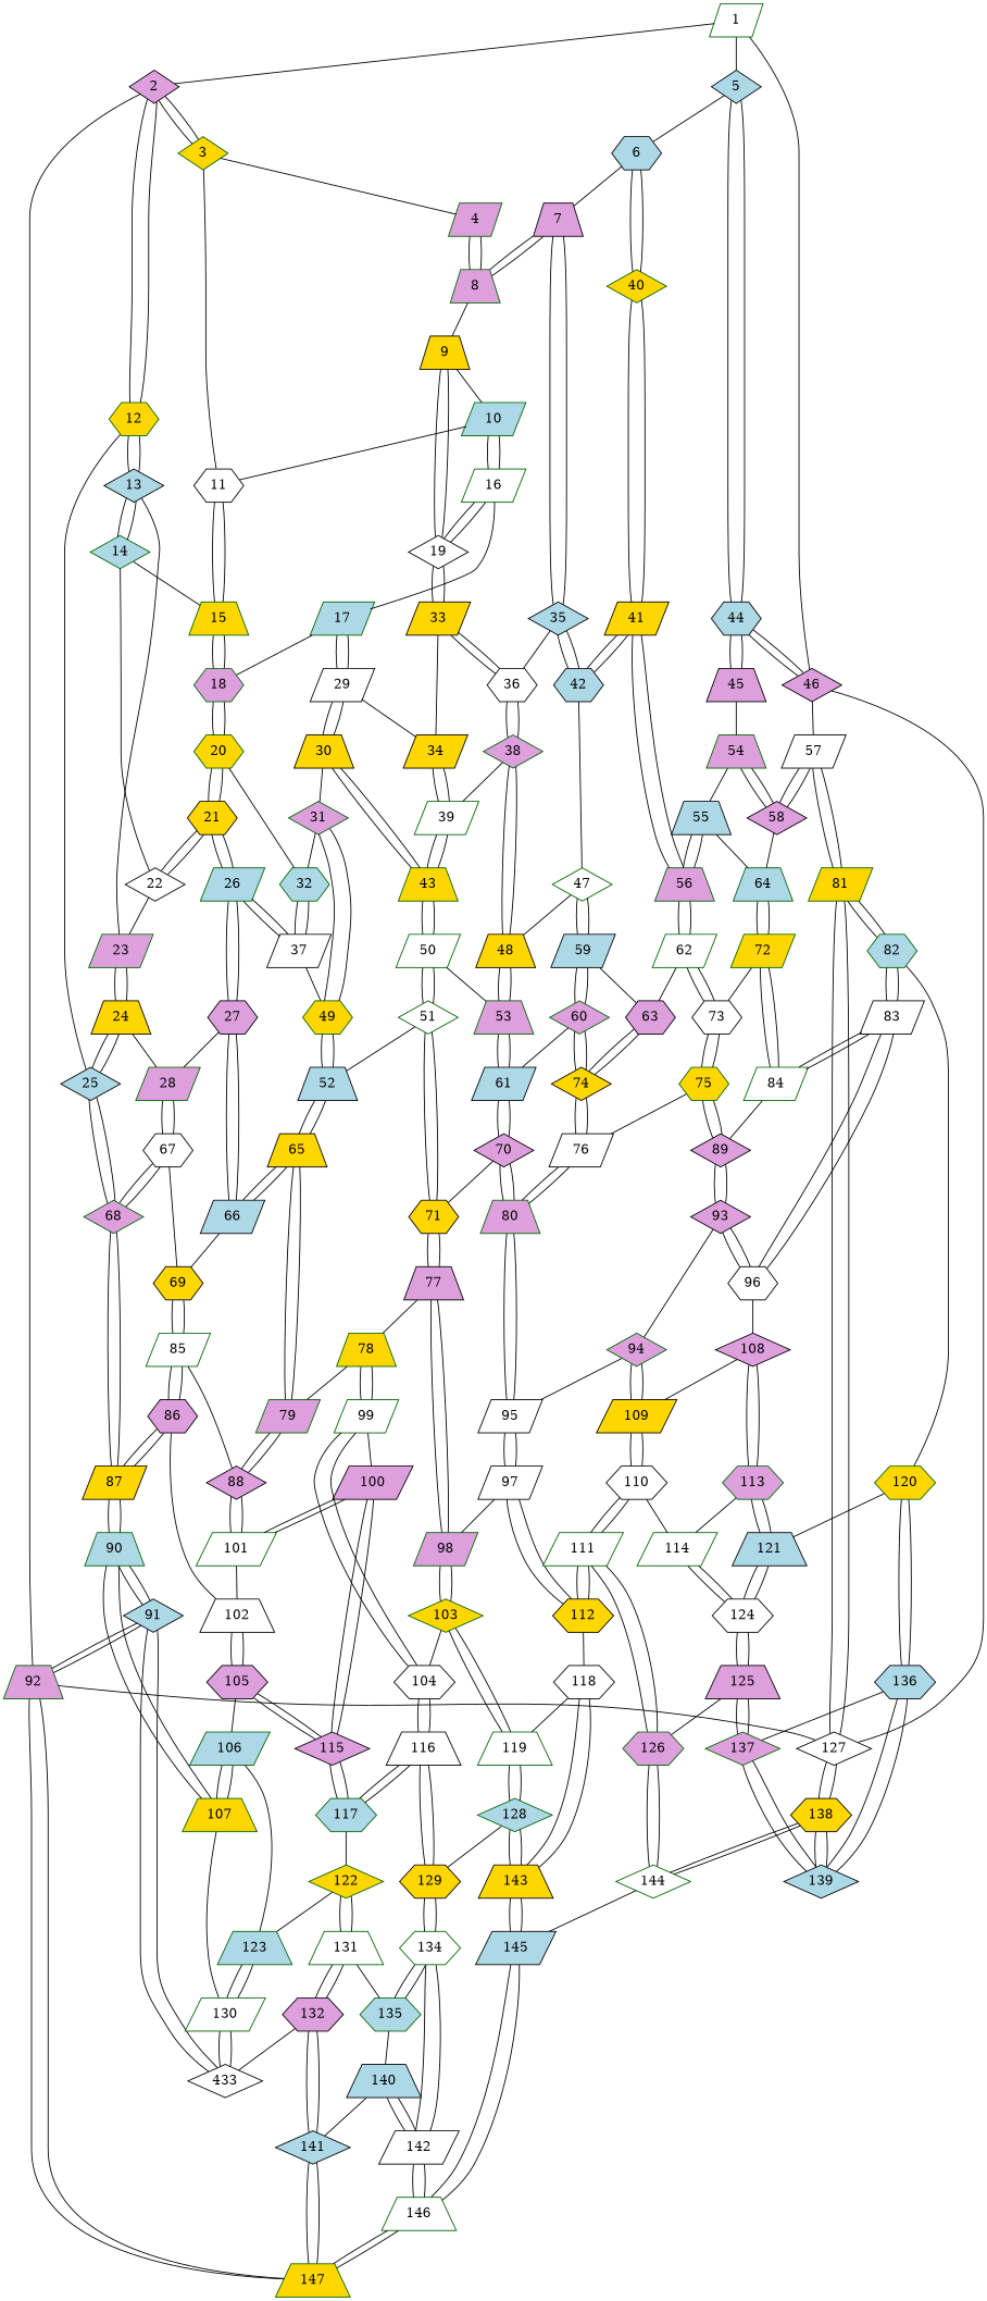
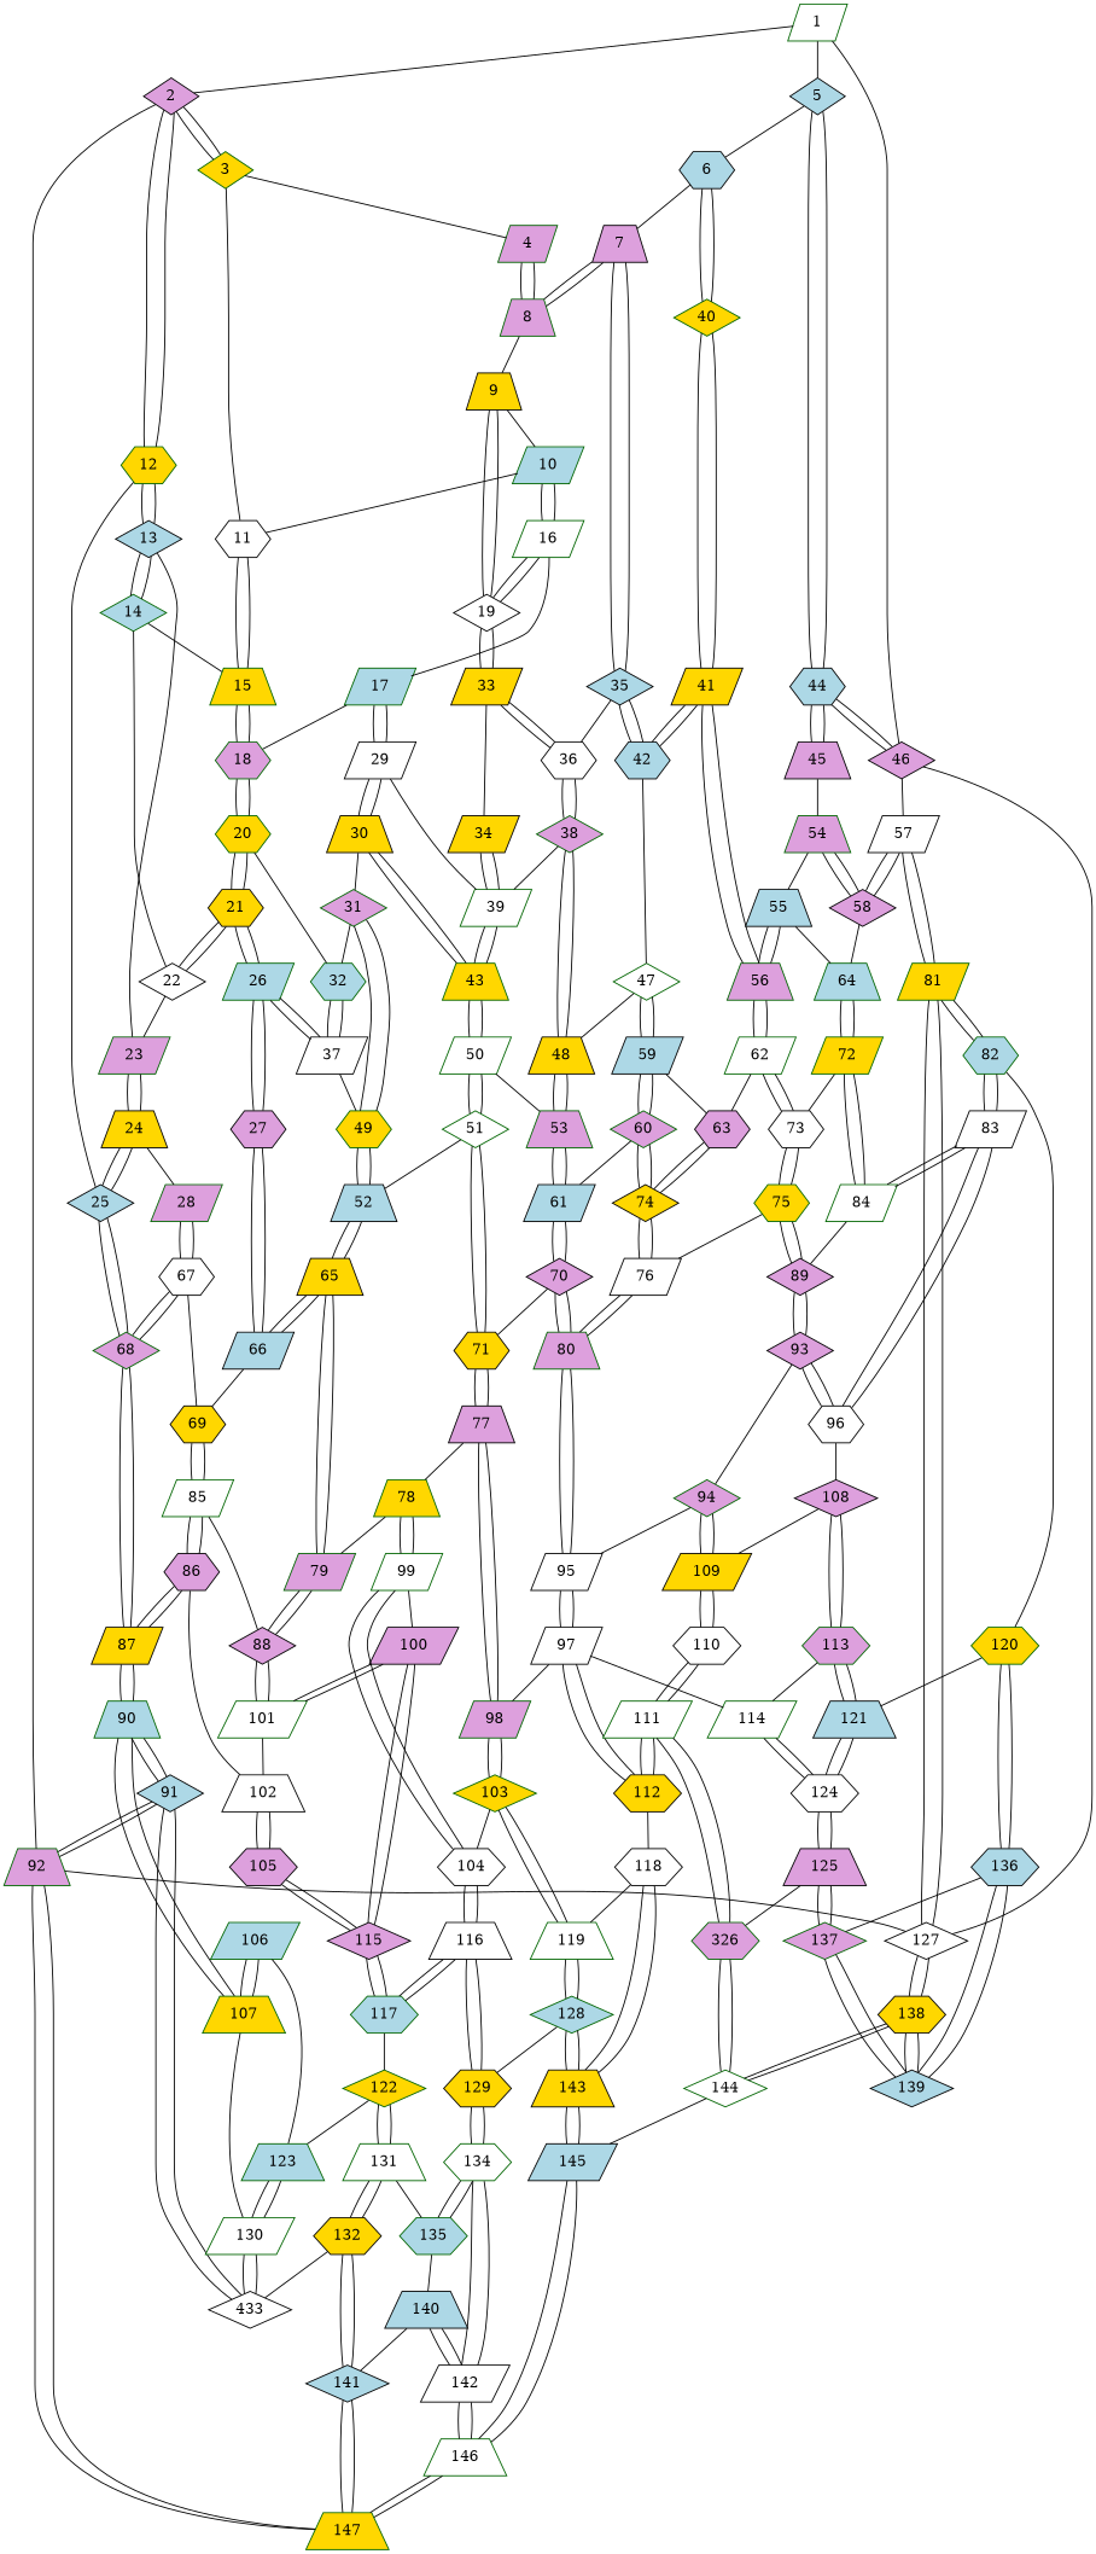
  graph {
    node [color=black fillcolor=white shape=parallelogram style=filled]
    1 [color=darkgreen]
    2 [fillcolor=plum shape=diamond]
    5 [fillcolor=lightblue shape=diamond]
    46 [fillcolor=plum shape=diamond]
    3 [color=darkgreen fillcolor=gold shape=diamond]
    12 [color=darkgreen fillcolor=gold shape=hexagon]
    92 [color=darkgreen fillcolor=plum shape=trapezium]
    6 [fillcolor=lightblue shape=hexagon]
    44 [fillcolor=lightblue shape=hexagon]
    57
    127 [shape=diamond]
    4 [color=darkgreen fillcolor=plum]
    11 [shape=hexagon]
    13 [fillcolor=lightblue shape=diamond]
    25 [fillcolor=lightblue shape=diamond]
    147 [color=darkgreen fillcolor=gold shape=trapezium]
    8 [color=darkgreen fillcolor=plum shape=trapezium]
    15 [color=darkgreen fillcolor=gold shape=trapezium]
    9 [fillcolor=gold shape=trapezium]
    7 [fillcolor=plum shape=trapezium]
    40 [color=darkgreen fillcolor=gold shape=diamond]
    45 [fillcolor=plum shape=trapezium]
    35 [fillcolor=lightblue shape=diamond]
    41 [fillcolor=gold]
    36 [shape=hexagon]
    42 [fillcolor=lightblue shape=hexagon]
    10 [color=darkgreen fillcolor=lightblue]
    19 [shape=diamond]
    16 [color=darkgreen]
    33 [fillcolor=gold]
    17 [color=darkgreen fillcolor=lightblue]
    18 [color=darkgreen fillcolor=plum shape=hexagon]
    14 [color=darkgreen fillcolor=lightblue shape=diamond]
    23 [color=darkgreen fillcolor=plum]
    68 [color=darkgreen fillcolor=plum shape=diamond]
    22 [shape=diamond]
    24 [fillcolor=gold shape=trapezium]
    20 [color=darkgreen fillcolor=gold shape=hexagon]
    29
    30 [fillcolor=gold shape=trapezium]
    34 [fillcolor=gold]
    21 [fillcolor=gold shape=hexagon]
    32 [color=darkgreen fillcolor=lightblue shape=hexagon]
    26 [color=darkgreen fillcolor=lightblue]
    37
    27 [fillcolor=plum shape=hexagon]
    28 [color=darkgreen fillcolor=plum]
    67 [shape=hexagon]
    87 [fillcolor=gold]
    66 [fillcolor=lightblue]
    49 [color=darkgreen fillcolor=gold shape=hexagon]
    69 [fillcolor=gold shape=hexagon]
    31 [color=darkgreen fillcolor=plum shape=diamond]
    43 [color=darkgreen fillcolor=gold shape=trapezium]
    39 [color=darkgreen]
    50 [color=darkgreen]
    52 [fillcolor=lightblue shape=trapezium]
    38 [color=darkgreen fillcolor=plum shape=diamond]
    47 [color=darkgreen shape=diamond]
    48 [fillcolor=gold shape=trapezium]
    53 [color=darkgreen fillcolor=plum shape=trapezium]
    56 [color=darkgreen fillcolor=plum shape=trapezium]
    54 [color=darkgreen fillcolor=plum shape=trapezium]
    62 [color=darkgreen]
    59 [fillcolor=lightblue]
    51 [color=darkgreen shape=diamond]
    55 [fillcolor=lightblue shape=trapezium]
    58 [fillcolor=plum shape=diamond]
    81 [color=darkgreen fillcolor=gold]
    138 [fillcolor=gold shape=hexagon]
    60 [color=darkgreen fillcolor=plum shape=diamond]
    63 [fillcolor=plum shape=hexagon]
    61 [fillcolor=lightblue]
    65 [fillcolor=gold shape=trapezium]
    71 [fillcolor=gold shape=hexagon]
    77 [fillcolor=plum shape=trapezium]
    79 [color=darkgreen fillcolor=plum]
    70 [fillcolor=plum shape=diamond]
    64 [color=darkgreen fillcolor=lightblue shape=trapezium]
    72 [color=darkgreen fillcolor=gold]
    73 [shape=hexagon]
    82 [color=darkgreen fillcolor=lightblue shape=hexagon]
    74 [fillcolor=gold shape=diamond]
    76
    80 [color=darkgreen fillcolor=plum shape=trapezium]
    75 [color=darkgreen fillcolor=gold shape=hexagon]
    84 [color=darkgreen]
    88 [fillcolor=plum shape=diamond]
    85 [color=darkgreen]
    90 [color=darkgreen fillcolor=lightblue shape=trapezium]
    86 [fillcolor=plum shape=hexagon]
    95
    78 [color=darkgreen fillcolor=gold shape=trapezium]
    98 [color=darkgreen fillcolor=plum]
    89 [fillcolor=plum shape=diamond]
    93 [fillcolor=plum shape=diamond]
    99 [color=darkgreen]
    103 [color=darkgreen fillcolor=gold shape=diamond]
    100 [fillcolor=plum]
    104 [shape=hexagon]
    101 [color=darkgreen]
    97
    83
    120 [color=darkgreen fillcolor=gold shape=hexagon]
    96 [shape=hexagon]
    121 [fillcolor=lightblue shape=trapezium]
    136 [fillcolor=lightblue shape=hexagon]
    108 [fillcolor=plum shape=diamond]
    102 [shape=trapezium]
    105 [fillcolor=plum shape=hexagon]
    91 [fillcolor=lightblue shape=diamond]
    107 [color=darkgreen fillcolor=gold shape=trapezium]
    94 [color=darkgreen fillcolor=plum shape=diamond]
    n114 [label=433 shape=diamond]
    130 [color=darkgreen]
    109 [fillcolor=gold]
    110 [shape=hexagon]
    112 [fillcolor=gold shape=hexagon]
    113 [color=darkgreen fillcolor=plum shape=hexagon]
    118 [shape=hexagon]
    119 [color=darkgreen shape=trapezium]
    115 [fillcolor=plum shape=diamond]
    116 [shape=trapezium]
    117 [color=darkgreen fillcolor=lightblue shape=hexagon]
    106 [color=darkgreen fillcolor=lightblue]
    128 [color=darkgreen fillcolor=lightblue shape=diamond]
    129 [fillcolor=gold shape=hexagon]
    123 [color=darkgreen fillcolor=lightblue shape=trapezium]
    114 [color=darkgreen]
    111 [color=darkgreen]
-   126 [color=darkgreen fillcolor=plum shape=hexagon]
+   126 [color=darkgreen fillcolor=plum shape=hexagon label=326]
    124 [shape=hexagon]
    144 [color=darkgreen shape=diamond]
    143 [fillcolor=gold shape=trapezium]
    125 [fillcolor=plum shape=trapezium]
    122 [color=darkgreen fillcolor=gold shape=diamond]
    134 [color=darkgreen shape=hexagon]
    131 [color=darkgreen shape=trapezium]
    145 [fillcolor=lightblue]
    137 [color=darkgreen fillcolor=plum shape=diamond]
    139 [fillcolor=lightblue shape=diamond]
-   132 [fillcolor=plum shape=hexagon]
+   132 [fillcolor=gold shape=hexagon]
    135 [color=darkgreen fillcolor=lightblue shape=hexagon]
    142
    141 [fillcolor=lightblue shape=diamond]
    140 [fillcolor=lightblue shape=trapezium]
    146 [color=darkgreen shape=trapezium]
    1 -- 2
    1 -- 5
    1 -- 46
    2 -- 3
    2 -- 3
    2 -- 12
    2 -- 12
    2 -- 92
    5 -- 6
    5 -- 44
    5 -- 44
    46 -- 57
    46 -- 127
    3 -- 4
    3 -- 11
    12 -- 13
    12 -- 13
    12 -- 25
    92 -- 127
    92 -- 147
    92 -- 147
    6 -- 7
    6 -- 40
    6 -- 40
    44 -- 46
    44 -- 46
    44 -- 45
    44 -- 45
    57 -- 58
    57 -- 58
    57 -- 81
    57 -- 81
    127 -- 138
    127 -- 138
    4 -- 8
    4 -- 8
    11 -- 15
    11 -- 15
    13 -- 14
    13 -- 14
    13 -- 23
    25 -- 68
    25 -- 68
    8 -- 9
    15 -- 18
    15 -- 18
    9 -- 10
    9 -- 19
    9 -- 19
    7 -- 8
    7 -- 8
    7 -- 35
    7 -- 35
    40 -- 41
    40 -- 41
    45 -- 54
    35 -- 36
    35 -- 42
    35 -- 42
    41 -- 42
    41 -- 42
    41 -- 56
    41 -- 56
    36 -- 38
    36 -- 38
    42 -- 47
    10 -- 11
    10 -- 16
    10 -- 16
    19 -- 33
    19 -- 33
    16 -- 19
    16 -- 19
    16 -- 17
    33 -- 36
    33 -- 36
    33 -- 34
    17 -- 18
    17 -- 29
    17 -- 29
    18 -- 20
    18 -- 20
    14 -- 15
    14 -- 22
    23 -- 24
    23 -- 24
    68 -- 87
    68 -- 87
    22 -- 23
    24 -- 25
    24 -- 25
    24 -- 28
    20 -- 21
    20 -- 21
    20 -- 32
    29 -- 30
    29 -- 30
-   29 -- 34
+   29 -- 39
    30 -- 31
    30 -- 43
    30 -- 43
    34 -- 39
    34 -- 39
    21 -- 22
    21 -- 22
    21 -- 26
    21 -- 26
    32 -- 37
    32 -- 37
    26 -- 37
    26 -- 37
    26 -- 27
    26 -- 27
    37 -- 49
-   27 -- 28
    27 -- 66
    27 -- 66
    28 -- 67
    28 -- 67
    67 -- 68
    67 -- 68
    67 -- 69
    87 -- 90
    87 -- 90
    66 -- 69
    49 -- 52
    49 -- 52
    69 -- 85
    69 -- 85
    31 -- 32
    31 -- 49
    31 -- 49
    43 -- 50
    43 -- 50
    39 -- 43
    39 -- 43
    50 -- 53
    50 -- 51
    50 -- 51
    52 -- 65
    52 -- 65
    38 -- 39
    38 -- 48
    38 -- 48
    47 -- 48
    47 -- 59
    47 -- 59
    48 -- 53
    48 -- 53
    53 -- 61
    53 -- 61
    56 -- 62
    56 -- 62
    54 -- 55
    54 -- 58
    54 -- 58
    62 -- 63
    62 -- 73
    62 -- 73
    59 -- 60
    59 -- 60
    59 -- 63
    51 -- 52
    51 -- 71
    51 -- 71
    55 -- 56
    55 -- 56
    55 -- 64
    58 -- 64
    81 -- 127
    81 -- 127
    81 -- 82
    81 -- 82
    138 -- 144
    138 -- 144
    138 -- 139
    138 -- 139
    60 -- 61
    60 -- 74
    60 -- 74
    63 -- 74
    63 -- 74
    61 -- 70
    61 -- 70
    65 -- 66
    65 -- 66
    65 -- 79
    65 -- 79
    71 -- 77
    71 -- 77
    77 -- 78
    77 -- 98
    77 -- 98
    79 -- 88
    79 -- 88
    70 -- 71
    70 -- 80
    70 -- 80
    64 -- 72
    64 -- 72
    72 -- 73
    72 -- 84
    72 -- 84
    73 -- 75
    73 -- 75
    82 -- 83
    82 -- 83
    82 -- 120
    74 -- 76
    74 -- 76
    76 -- 80
    76 -- 80
    80 -- 95
    80 -- 95
    75 -- 76
    75 -- 89
    75 -- 89
    84 -- 89
    88 -- 101
    88 -- 101
    85 -- 88
    85 -- 86
    85 -- 86
    90 -- 91
    90 -- 91
    90 -- 107
    90 -- 107
    86 -- 87
    86 -- 87
    86 -- 102
    95 -- 97
    95 -- 97
    78 -- 79
    78 -- 99
    78 -- 99
    98 -- 103
    98 -- 103
    89 -- 93
    89 -- 93
    93 -- 96
    93 -- 96
    93 -- 94
    99 -- 100
    99 -- 104
    99 -- 104
    103 -- 104
    103 -- 119
    103 -- 119
    100 -- 101
    100 -- 101
    100 -- 115
    100 -- 115
    104 -- 116
    104 -- 116
    101 -- 102
    97 -- 98
    97 -- 112
    97 -- 112
    83 -- 84
    83 -- 84
    83 -- 96
    83 -- 96
    120 -- 121
    120 -- 136
    120 -- 136
    96 -- 108
    121 -- 124
    121 -- 124
    136 -- 137
    136 -- 139
    136 -- 139
    108 -- 109
    108 -- 113
    108 -- 113
    102 -- 105
    102 -- 105
    105 -- 115
    105 -- 115
-   105 -- 106
    91 -- 92
    91 -- 92
    91 -- n114
    91 -- n114
    107 -- 130
    94 -- 95
    94 -- 109
    94 -- 109
    130 -- n114
    130 -- n114
    109 -- 110
    109 -- 110
-   110 -- 114
+   97 -- 114
    110 -- 111
    110 -- 111
    112 -- 118
    113 -- 121
    113 -- 121
    113 -- 114
    118 -- 119
    118 -- 143
    118 -- 143
    119 -- 128
    119 -- 128
    115 -- 117
    115 -- 117
    116 -- 117
    116 -- 117
    116 -- 129
    116 -- 129
    117 -- 122
    106 -- 107
    106 -- 107
    106 -- 123
    128 -- 129
    128 -- 143
    128 -- 143
    129 -- 134
    129 -- 134
    123 -- 130
    123 -- 130
    114 -- 124
    114 -- 124
    111 -- 112
    111 -- 112
    111 -- 126
    111 -- 126
    126 -- 144
    126 -- 144
    124 -- 125
    124 -- 125
    144 -- 145
    143 -- 145
    143 -- 145
    125 -- 126
    125 -- 137
    125 -- 137
    122 -- 123
    122 -- 131
    122 -- 131
    134 -- 135
    134 -- 135
    134 -- 142
    134 -- 142
    131 -- 132
    131 -- 132
    131 -- 135
    145 -- 146
    145 -- 146
    137 -- 139
    137 -- 139
    132 -- n114
    132 -- 141
    132 -- 141
    135 -- 140
    142 -- 146
    142 -- 146
    141 -- 147
    141 -- 147
    140 -- 142
    140 -- 142
    140 -- 141
    146 -- 147
    146 -- 147
  }
